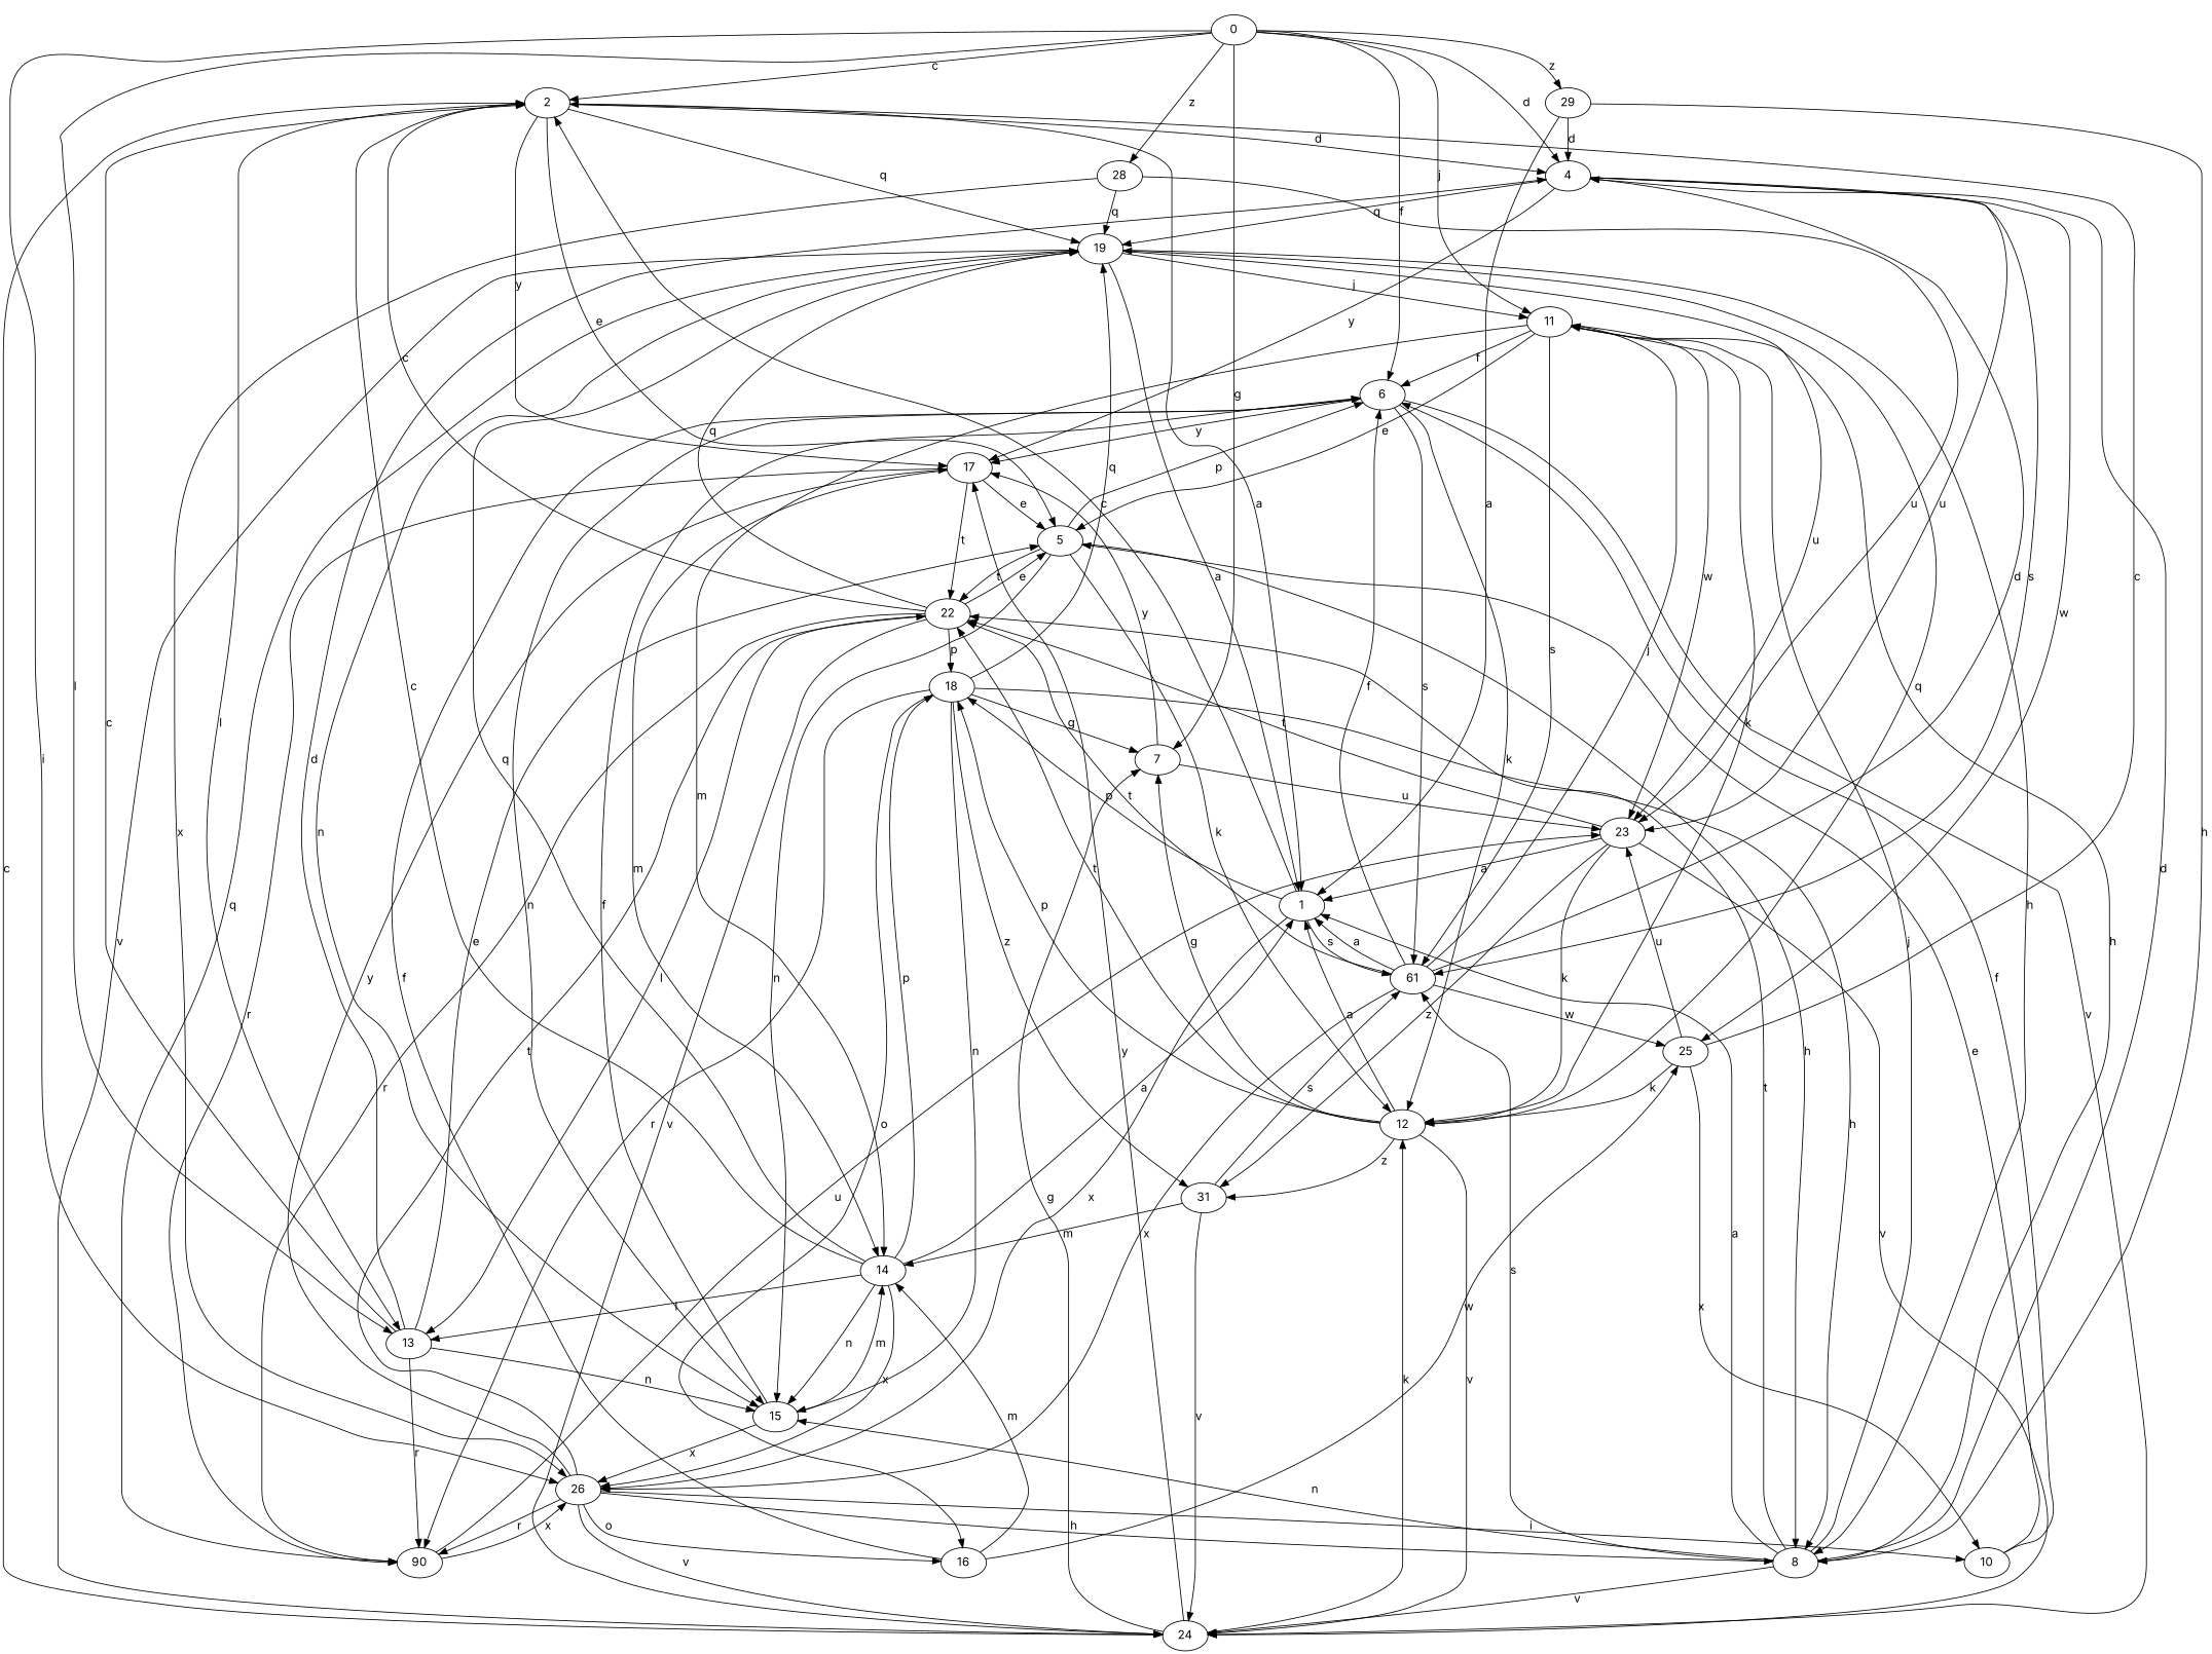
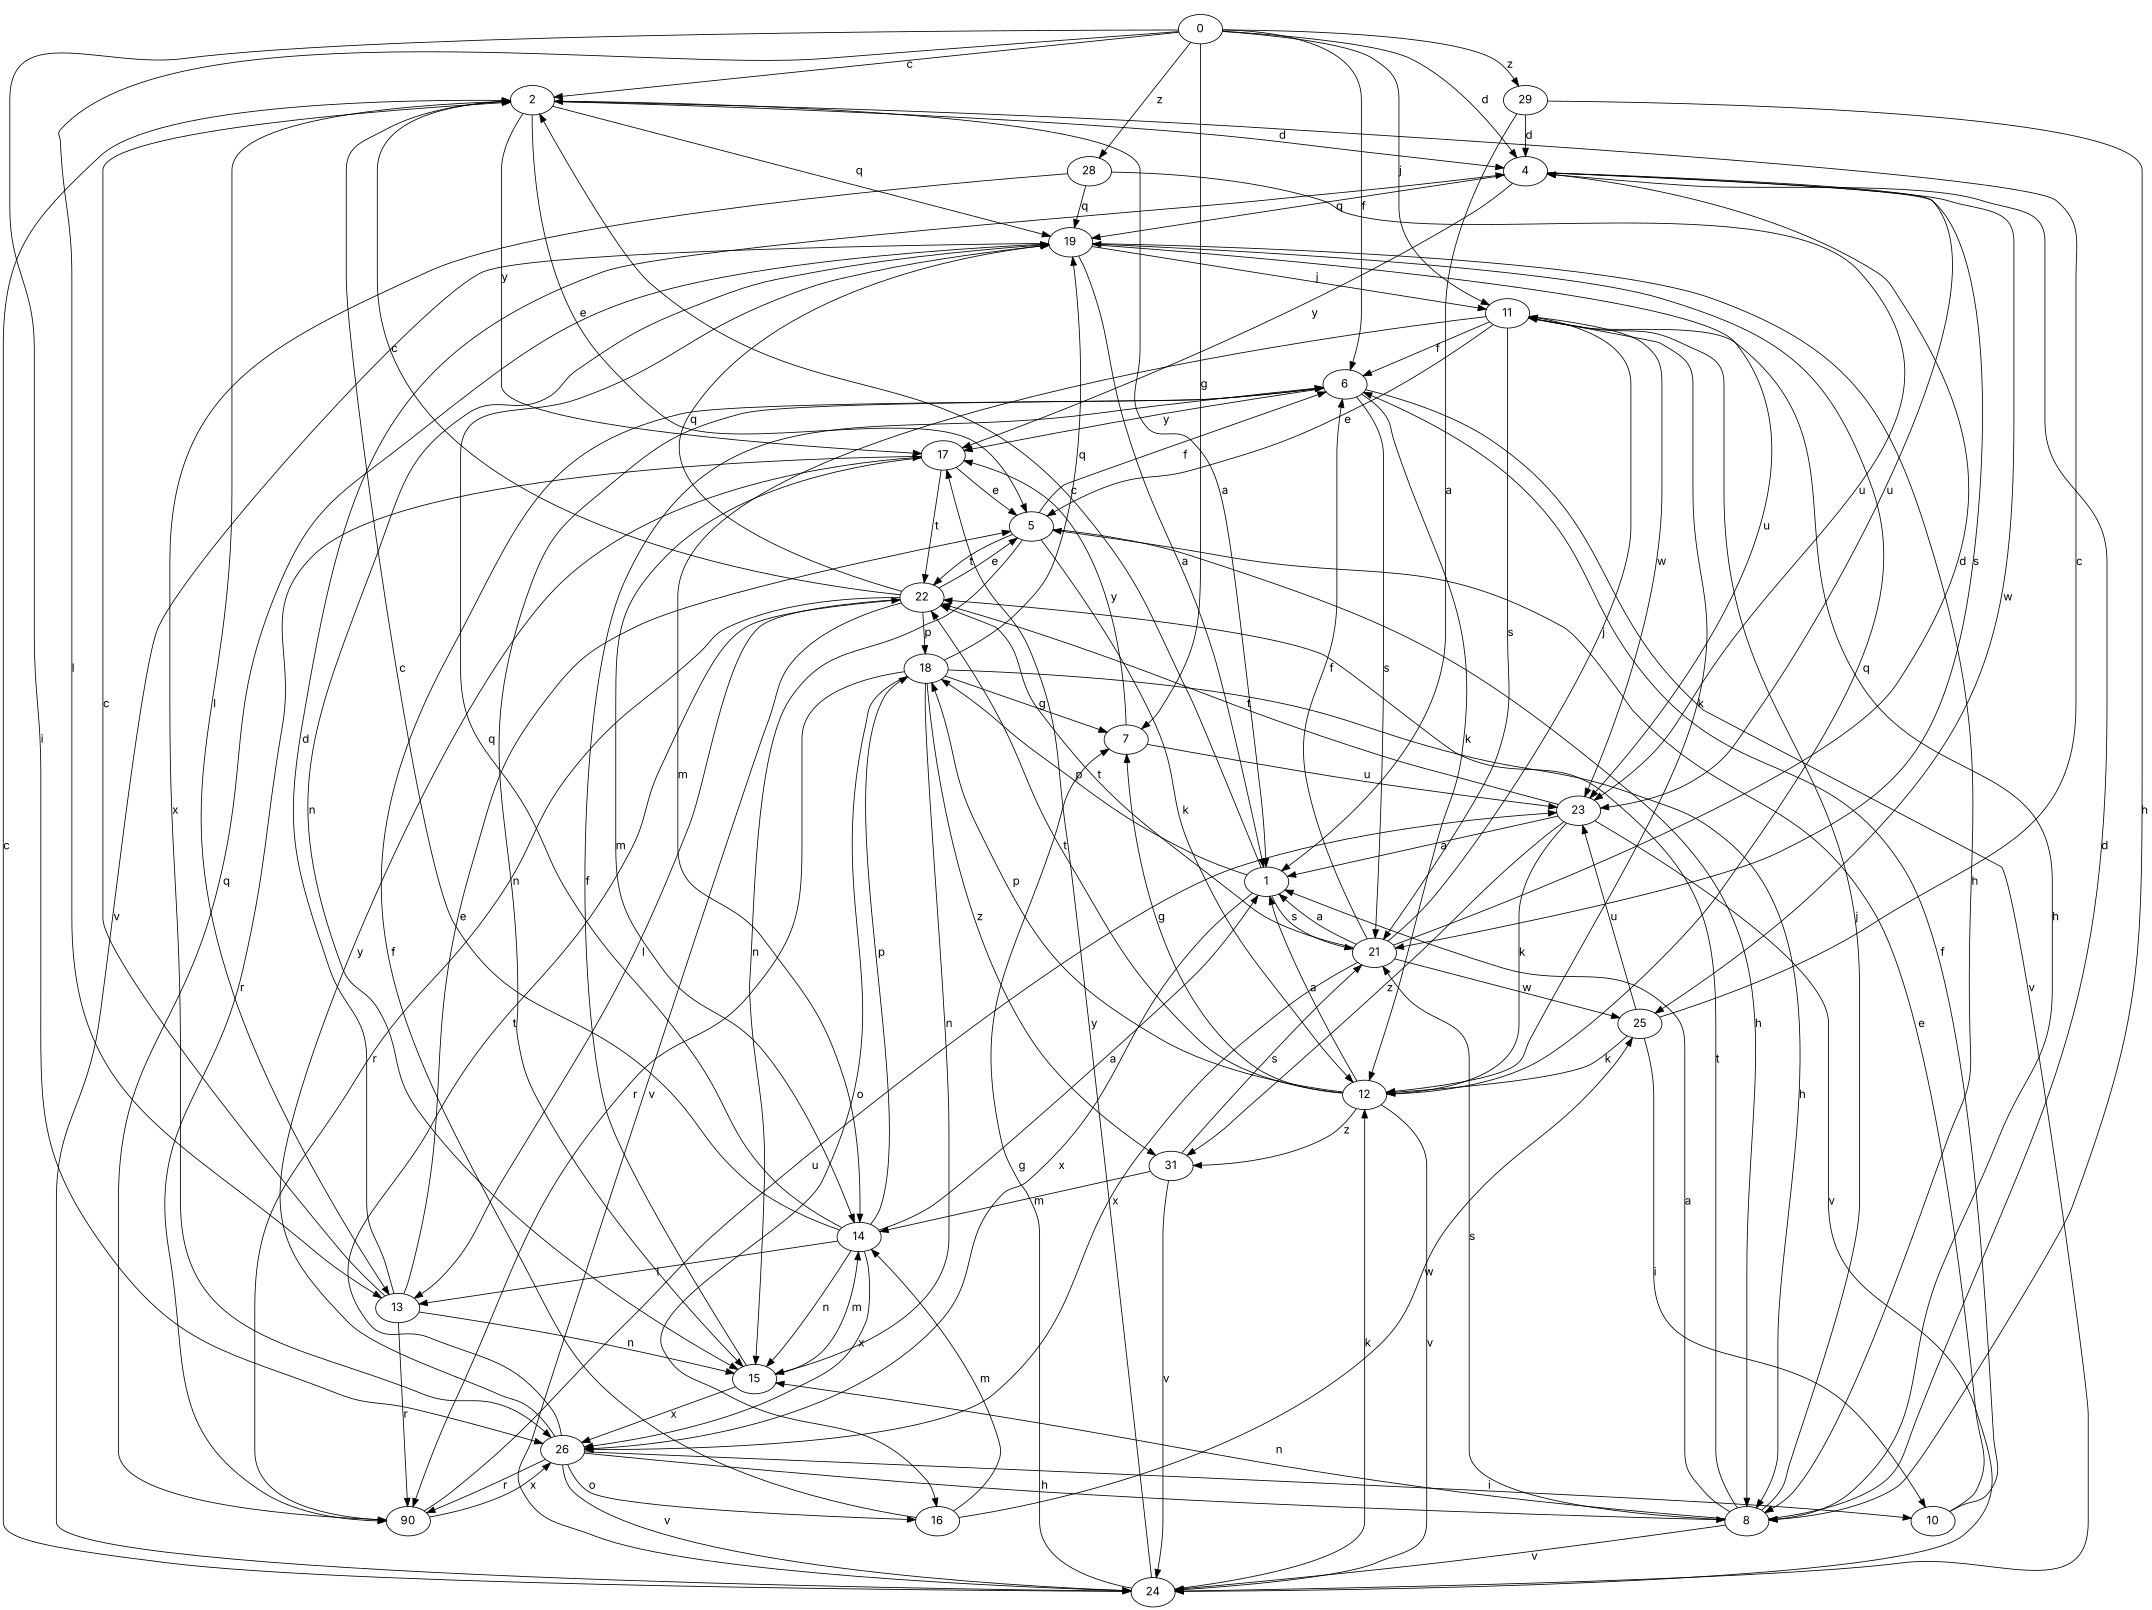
  strict digraph {
    fontname=Inter
    node [fontname=Inter]
    edge [fontname=Inter]
    0
    2
    4
    6
    7
    11
    13
    28
    29
    26
    1
    5
    19
    n14 [label=17]
-   21 [label=61]
+   21
    23
    25
    12
    15
    24
    10
    8
    14
    n24 [label=90]
    18
    31
    16
    22
    0 -> 2 [label=c]
    0 -> 4 [label=d]
    0 -> 6 [label=f]
    0 -> 7 [label=g]
    0 -> 11 [label=j]
    0 -> 13 [label=l]
    0 -> 28 [label=z]
    0 -> 29 [label=z]
    0 -> 26 [label=i]
    2 -> 4 [label=d]
    2 -> 13 [label=l]
    2 -> 1 [label=a]
    2 -> 5 [label=e]
    2 -> 19 [label=q]
    2 -> n14 [label=y]
    4 -> 19 [label=q]
    4 -> n14 [label=y]
    4 -> 21 [label=s]
    4 -> 23 [label=u]
    4 -> 25 [label=w]
    6 -> n14 [label=y]
    6 -> 21 [label=s]
    6 -> 12 [label=k]
    6 -> 15 [label=n]
    6 -> 24 [label=v]
    7 -> n14 [label=y]
    7 -> 23 [label=u]
    11 -> 6 [label=f]
    11 -> 5 [label=e]
    11 -> 21 [label=s]
    11 -> 23 [label=w]
    11 -> 12 [label=k]
    11 -> 8 [label=h]
    11 -> 14 [label=m]
    13 -> 2 [label=c]
    13 -> 4 [label=d]
    13 -> 5 [label=e]
    13 -> 15 [label=n]
    13 -> n24 [label=r]
    28 -> 26 [label=x]
    28 -> 19 [label=q]
    28 -> 23 [label=u]
    29 -> 4 [label=d]
    29 -> 1 [label=a]
    29 -> 8 [label=h]
    26 -> n14 [label=y]
    26 -> 24 [label=v]
    26 -> 10 [label=i]
    26 -> 8 [label=h]
    26 -> n24 [label=r]
    26 -> 16 [label=o]
    26 -> 22 [label=t]
    1 -> 2 [label=c]
    1 -> 26 [label=x]
    1 -> 21 [label=s]
    1 -> 18 [label=p]
-   5 -> 6 [label=p]
+   5 -> 6 [label=f]
    5 -> 12 [label=k]
    5 -> 15 [label=n]
    5 -> 8 [label=h]
    5 -> 22 [label=t]
    19 -> 11 [label=j]
    19 -> 1 [label=a]
    19 -> 23 [label=u]
    19 -> 15 [label=n]
    19 -> 24 [label=v]
    19 -> 8 [label=h]
    n14 -> 5 [label=e]
    n14 -> 14 [label=m]
    n14 -> n24 [label=r]
    n14 -> 22 [label=t]
    21 -> 4 [label=d]
    21 -> 6 [label=f]
    21 -> 11 [label=j]
    21 -> 26 [label=x]
    21 -> 1 [label=a]
    21 -> 25 [label=w]
    21 -> 22 [label=t]
    23 -> 1 [label=a]
    23 -> 12 [label=k]
    23 -> 24 [label=v]
    23 -> 31 [label=z]
    23 -> 22 [label=t]
    25 -> 2 [label=c]
    25 -> 23 [label=u]
    25 -> 12 [label=k]
-   25 -> 10 [label=x]
+   25 -> 10 [label=i]
    12 -> 7 [label=g]
    12 -> 1 [label=a]
    12 -> 19 [label=q]
    12 -> 24 [label=v]
    12 -> 18 [label=p]
    12 -> 31 [label=z]
    12 -> 22 [label=t]
    15 -> 6 [label=f]
    15 -> 26 [label=x]
    15 -> 14 [label=m]
    24 -> 2 [label=c]
    24 -> 7 [label=g]
    24 -> n14 [label=y]
    24 -> 12 [label=k]
    10 -> 6 [label=f]
    10 -> 5 [label=e]
    8 -> 4 [label=d]
    8 -> 11 [label=j]
    8 -> 1 [label=a]
    8 -> 21 [label=s]
    8 -> 15 [label=n]
    8 -> 24 [label=v]
    8 -> 22 [label=t]
    14 -> 2 [label=c]
    14 -> 13 [label=l]
    14 -> 26 [label=x]
    14 -> 1 [label=a]
    14 -> 19 [label=q]
    14 -> 15 [label=n]
    14 -> 18 [label=p]
    n24 -> 26 [label=x]
    n24 -> 19 [label=q]
    n24 -> 23 [label=u]
    18 -> 7 [label=g]
    18 -> 19 [label=q]
    18 -> 15 [label=n]
    18 -> 8 [label=h]
    18 -> n24 [label=r]
    18 -> 31 [label=z]
    18 -> 16 [label=o]
    31 -> 21 [label=s]
    31 -> 24 [label=v]
    31 -> 14 [label=m]
    16 -> 6 [label=f]
    16 -> 25 [label=w]
    16 -> 14 [label=m]
    22 -> 2 [label=c]
    22 -> 13 [label=l]
    22 -> 5 [label=e]
    22 -> 19 [label=q]
    22 -> 24 [label=v]
    22 -> n24 [label=r]
    22 -> 18 [label=p]
  }
